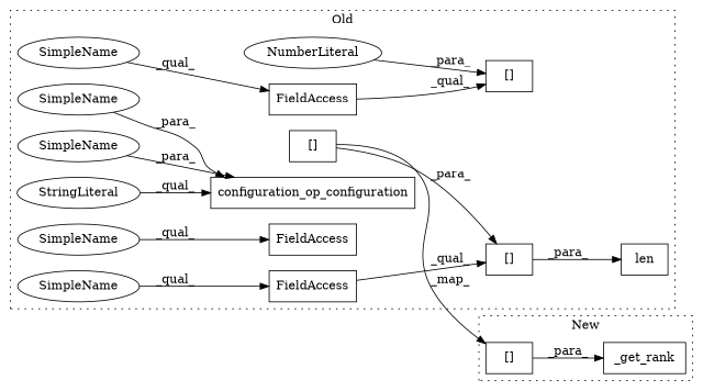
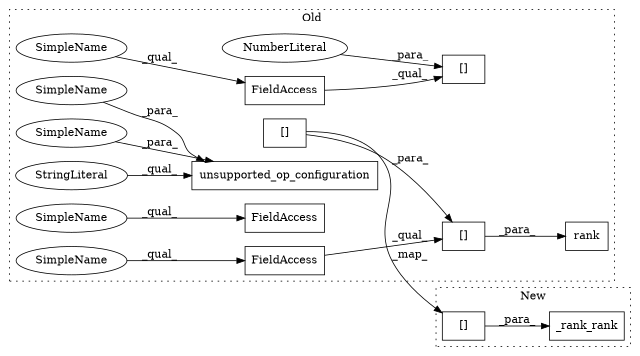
  digraph {
    rankdir=LR
    node [a=42 l="12,1" s=2568 shape=box]
-   n1 [a=32 l="4,1" label=len s="2564,2600"]
+   n1 [a=32 l="4,1" label=rank s="2564,2600"]
    n2 [a=2 l="17,1" label="[]" s="2568,2599"]
    n3 [a=2 label="[]" s="2585,2598"]
    n4 [a=22 l=16 label=FieldAccess]
    n5 [a=22 l=16 label=FieldAccess s=2441]
-   n6 [a=32 l="29,1" label=configuration_op_configuration s="2471,2546"]
+   n6 [a=32 l="29,1" label=unsupported_op_configuration s="2471,2546"]
    n7 [a=22 l=11 label=FieldAccess s=2419]
    n8 [a=2 label="[]" s="2419,2432"]
    n9 [a=34 l=1 label=NumberLiteral s=2431 shape=ellipse]
    n10 [a=45 l=27 label=StringLiteral s=2519 shape=ellipse]
    n11 [l=4 label=SimpleName s=2419 shape=ellipse]
    n12 [l=4 label=SimpleName s=2508 shape=ellipse]
    n13 [l=5 label=SimpleName s=2513 shape=ellipse]
    n14 [l=5 label=SimpleName s=2441 shape=ellipse]
    n15 [l=5 label=SimpleName shape=ellipse]
-   n16 [a=32 l="10,1" label=_get_rank s="2409,2433"]
+   n16 [a=32 l="10,1" label=_rank_rank s="2409,2433"]
    n17 [a=2 label="[]" s="2419,2432"]
    subgraph cluster_1 {
      label=Old
      style=dotted
      n1
      n2
      n3
      n4
      n5
      n6
      n7
      n8
      n9
      n10
      n11
      n12
      n13
      n14
      n15
    }
    subgraph cluster_2 {
      label=New
      style=dotted
      n16
      n17
    }
    n2 -> n1 [label=_para_]
    n3 -> n2 [label=_para_]
    n3 -> n17 [label=_map_]
    n4 -> n2 [label=_qual_]
    n7 -> n8 [label=_qual_]
    n9 -> n8 [label=_para_]
    n10 -> n6 [label=_qual_]
    n11 -> n7 [label=_qual_]
    n12 -> n6 [label=_para_]
    n13 -> n6 [label=_para_]
    n14 -> n5 [label=_qual_]
    n15 -> n4 [label=_qual_]
    n17 -> n16 [label=_para_]
  }
